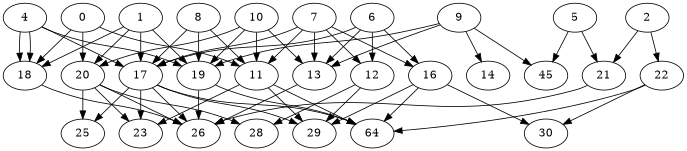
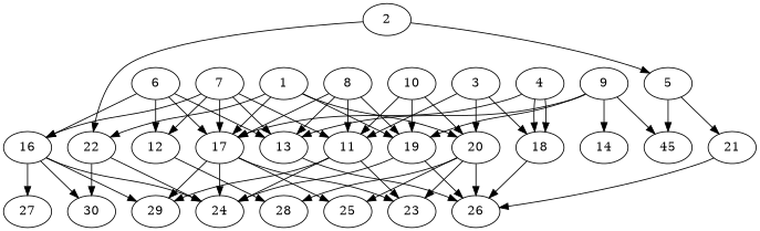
  digraph {
    node [alpha=0.09]
    1 [expect_size=45147136]
    17 [alpha=0.16 expect_size=28864512]
    19 [alpha=0.08 expect_size=17410048]
    20 [alpha=0.10 expect_size=44453888]
    22 [alpha=0.20 expect_size=24762368]
    23 [alpha=0.14 expect_size=7072768]
-   24 [alpha=0.08 expect_size=18491392 label=64]
+   24 [alpha=0.08 expect_size=18491392]
    29 [alpha=0.12 expect_size=32879616]
    26 [alpha=0.10 expect_size=9262080]
    25 [alpha=0.05 expect_size=10268672]
    28 [alpha=0.11 expect_size=36471808]
    30 [alpha=0.12 expect_size=52268032]
    2 [alpha=0.02 expect_size=32252928]
    21 [expect_size=16569344]
-   3 [alpha=0.13 expect_size=13654016 label=0]
+   3 [alpha=0.13 expect_size=13654016]
    11 [alpha=0.03 expect_size=16546816]
    18 [alpha=0.18 expect_size=50867200]
    12 [alpha=0.13 expect_size=36872192]
    4 [alpha=0.19 expect_size=5609472]
    5 [alpha=0.06 expect_size=12004352]
    n21 [alpha=0.20 expect_size=21054464 label=45]
    6 [alpha=0.17 expect_size=25014272]
    13 [alpha=0.05 expect_size=40558592]
    16 [alpha=0.15 expect_size=35048448]
+   27 [alpha=0.03 expect_size=45357056]
    7 [expect_size=22559744]
    8 [alpha=0.06 expect_size=40018944]
    9 [alpha=0.11 expect_size=38550528]
    14 [alpha=0.17 expect_size=23250944]
    10 [alpha=0.08 expect_size=47568896]
    1 -> 17
    1 -> 19
    1 -> 20
-   1 -> 18
+   1 -> 22
    17 -> 23
    17 -> 24
    17 -> 29
-   17 -> 26
    17 -> 25
    19 -> 24
    19 -> 26
    20 -> 23
    20 -> 26
    20 -> 25
    20 -> 28
    22 -> 24
    22 -> 30
    2 -> 22
-   2 -> 21
+   2 -> 5
    21 -> 26
    3 -> 20
    3 -> 11
    3 -> 18
    11 -> 23
    11 -> 24
    11 -> 29
    18 -> 26
-   12 -> 29
    12 -> 28
    4 -> 17
-   4 -> 19
    4 -> 18
    4 -> 18
    5 -> 21
    5 -> n21
    6 -> 17
    6 -> 12
    6 -> 13
    6 -> 16
    13 -> 26
    16 -> 24
    16 -> 29
    16 -> 30
+   16 -> 27
    7 -> 17
    7 -> 11
    7 -> 12
    7 -> 13
    7 -> 16
    8 -> 17
    8 -> 19
    8 -> 11
    9 -> 19
    9 -> n21
    9 -> 13
    9 -> 14
    10 -> 19
    10 -> 20
    10 -> 11
-   10 -> 13
+   8 -> 13
  }
